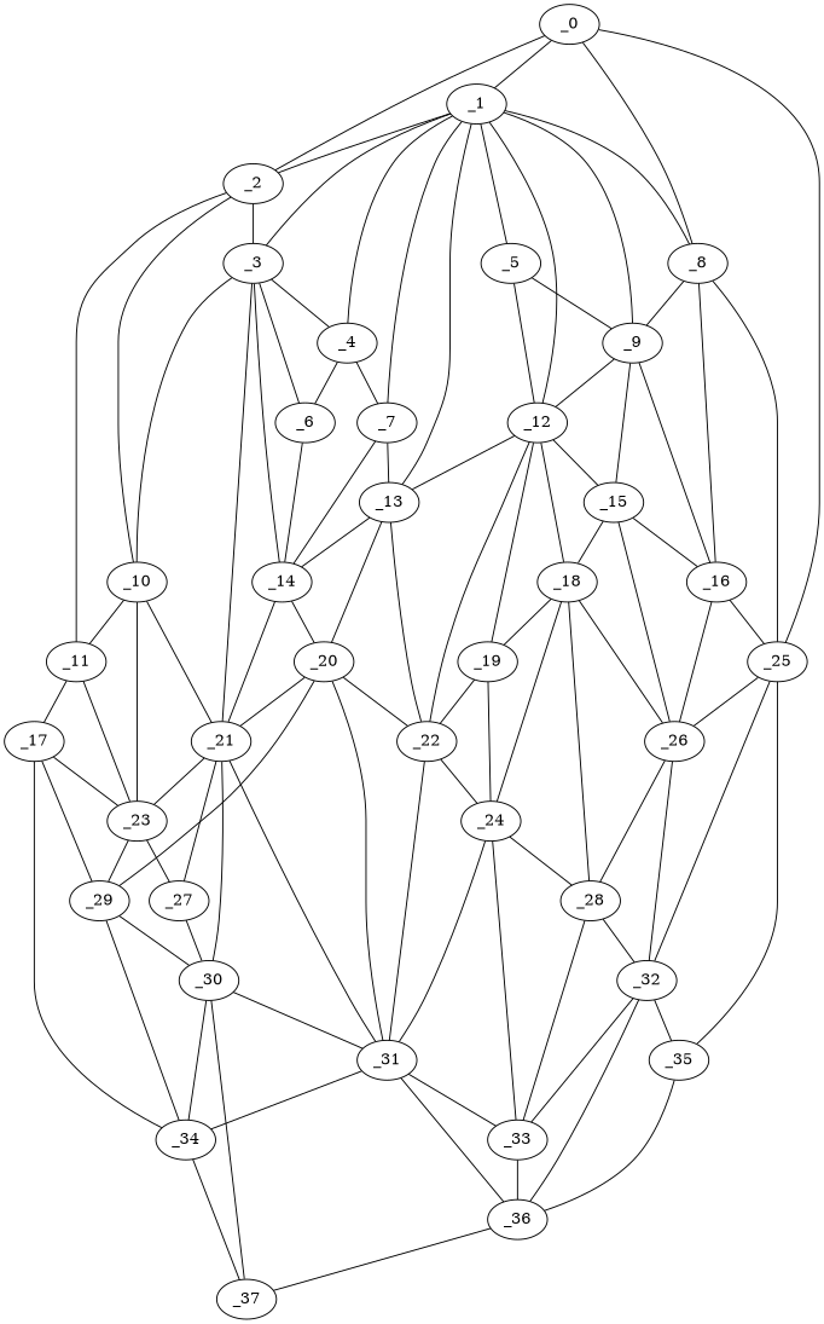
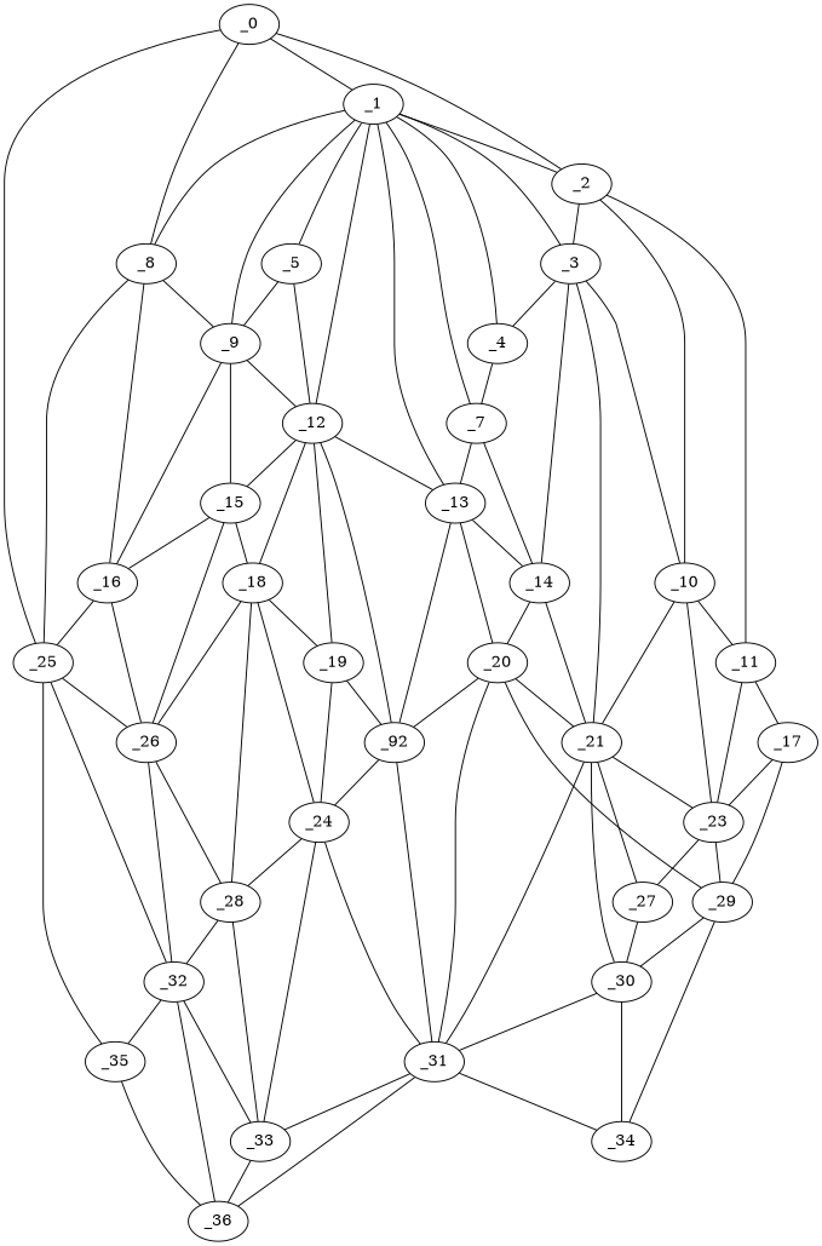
  graph {
    node [x=47 y=32]
    edge [valence=2]
    _0 [x=35 y=8]
    _1 [x=38 y=52]
    _2 [x=40 y=102]
    _8 [y=31]
    _25 [x=65 y=4]
    _3 [x=41 y=94]
    _4 [x=42 y=73]
    _5 [x=44 y=48]
    _7 [x=46 y=71]
    _9 [y=39]
    _12 [x=50 y=49]
    _13 [x=52 y=69]
    _10 [y=105]
    _11 [x=48 y=112]
    _16 [x=55]
    _26 [x=65]
    _32 [x=75]
    _35 [x=83 y=9]
-   _6 [x=45 y=83]
    _14 [x=52 y=81]
    _21 [x=60 y=98]
    _15 [x=54 y=40]
    _18 [x=56 y=43]
    _19 [x=56 y=50]
-   _22 [x=61 y=56]
+   _22 [x=61 y=56 label=_92]
    _20 [x=57 y=76]
    _23 [x=61 y=113]
    _17 [x=55 y=117]
    _28 [x=68 y=40]
    _33 [x=77 y=39]
    _36 [x=96 y=14]
    _31 [x=73 y=75]
    _27 [x=65 y=113]
    _30 [x=71 y=114]
    _24 [x=63 y=51]
    _29 [x=68 y=119]
    _34 [x=79 y=125]
-   _37 [x=96 y=117]
    _0 -- _1 [valence=1]
    _0 -- _2 [valence=1]
    _0 -- _8
    _0 -- _25 [valence=1]
    _1 -- _2
    _1 -- _8
    _1 -- _3
    _1 -- _4
    _1 -- _5 [valence=1]
    _1 -- _7
    _1 -- _9 [valence=1]
    _1 -- _12 [valence=1]
    _1 -- _13
    _2 -- _3
    _2 -- _10
    _2 -- _11 [valence=1]
    _8 -- _25 [valence=1]
    _8 -- _9
    _8 -- _16
    _25 -- _26
    _25 -- _32
    _25 -- _35 [valence=1]
    _3 -- _4 [valence=1]
    _3 -- _10
-   _3 -- _6 [valence=1]
    _3 -- _14
    _3 -- _21 [valence=1]
    _4 -- _7 [valence=1]
-   _4 -- _6
    _5 -- _9
    _5 -- _12
    _7 -- _13 [valence=1]
    _7 -- _14
    _9 -- _12
    _9 -- _16 [valence=1]
    _9 -- _15
    _12 -- _13
    _12 -- _15
    _12 -- _18 [valence=1]
    _12 -- _19
    _12 -- _22
    _13 -- _14
    _13 -- _22 [valence=1]
    _13 -- _20
    _10 -- _11 [valence=1]
    _10 -- _21
    _10 -- _23
    _11 -- _23
    _11 -- _17 [valence=1]
    _16 -- _25
    _16 -- _26
    _26 -- _32
    _26 -- _28
    _32 -- _35
    _32 -- _33
    _32 -- _36
    _35 -- _36 [valence=1]
-   _6 -- _14
    _14 -- _21
    _14 -- _20
    _21 -- _23 [valence=1]
    _21 -- _31
    _21 -- _27
    _21 -- _30
    _15 -- _16
    _15 -- _26 [valence=1]
    _15 -- _18
    _18 -- _26 [valence=1]
    _18 -- _19 [valence=1]
    _18 -- _28 [valence=1]
    _18 -- _24
    _19 -- _22 [valence=1]
    _19 -- _24
    _22 -- _31
    _22 -- _24
    _20 -- _21
    _20 -- _22
    _20 -- _31 [valence=1]
    _20 -- _29 [valence=1]
    _23 -- _27
    _23 -- _29
    _17 -- _23 [valence=1]
    _17 -- _29
-   _17 -- _34 [valence=1]
    _28 -- _32
    _28 -- _33
    _33 -- _36
-   _36 -- _37 [valence=1]
    _31 -- _33
    _31 -- _36 [valence=1]
    _31 -- _34
    _27 -- _30 [valence=1]
    _30 -- _31 [valence=1]
    _30 -- _34 [valence=1]
-   _30 -- _37 [valence=1]
    _24 -- _28
    _24 -- _33 [valence=1]
    _24 -- _31 [valence=1]
    _29 -- _30
    _29 -- _34
-   _34 -- _37 [valence=1]
  }
